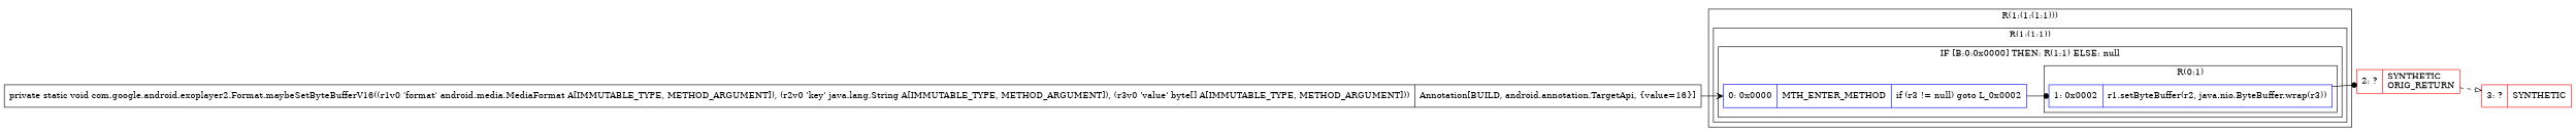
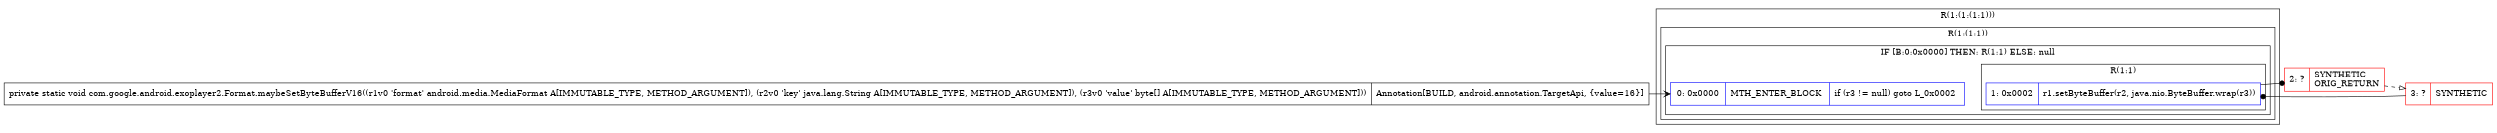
  digraph {
    rankdir=LR
    node [color=blue shape=record]
    edge [arrowhead=dot]
    n1 [label="{1\:\ 0x0002|r1.setByteBuffer(r2, java.nio.ByteBuffer.wrap(r3))\l}"]
-   n2 [label="{0\:\ 0x0000|MTH_ENTER_METHOD\l|if (r3 != null) goto L_0x0002\l}"]
+   n2 [label="{0\:\ 0x0000|MTH_ENTER_BLOCK\l|if (r3 != null) goto L_0x0002\l}"]
    n3 [color=red label="{2\:\ ?|SYNTHETIC\lORIG_RETURN\l}"]
    n4 [color=red label="{3\:\ ?|SYNTHETIC\l}"]
    n5 [label="{private static void com.google.android.exoplayer2.Format.maybeSetByteBufferV16((r1v0 'format' android.media.MediaFormat A[IMMUTABLE_TYPE, METHOD_ARGUMENT]), (r2v0 'key' java.lang.String A[IMMUTABLE_TYPE, METHOD_ARGUMENT]), (r3v0 'value' byte[] A[IMMUTABLE_TYPE, METHOD_ARGUMENT]))  | Annotation[BUILD, android.annotation.TargetApi, \{value=16\}]\l}" color=""]
    subgraph cluster_1 {
      label="R(1:(1:(1:1)))"
      subgraph cluster_2 {
        label="R(1:(1:1))"
        subgraph cluster_3 {
          label="IF [B:0:0x0000] THEN: R(1:1) ELSE: null"
          n2
          subgraph cluster_4 {
-           label="R(0:1)"
+           label="R(1:1)"
            n1
          }
        }
      }
    }
    n1 -> n3
-   n2 -> n1
+   n4 -> n1
    n3 -> n4 [arrowhead=onormal style=dashed]
    n5 -> n2 [arrowhead=vee]
  }
